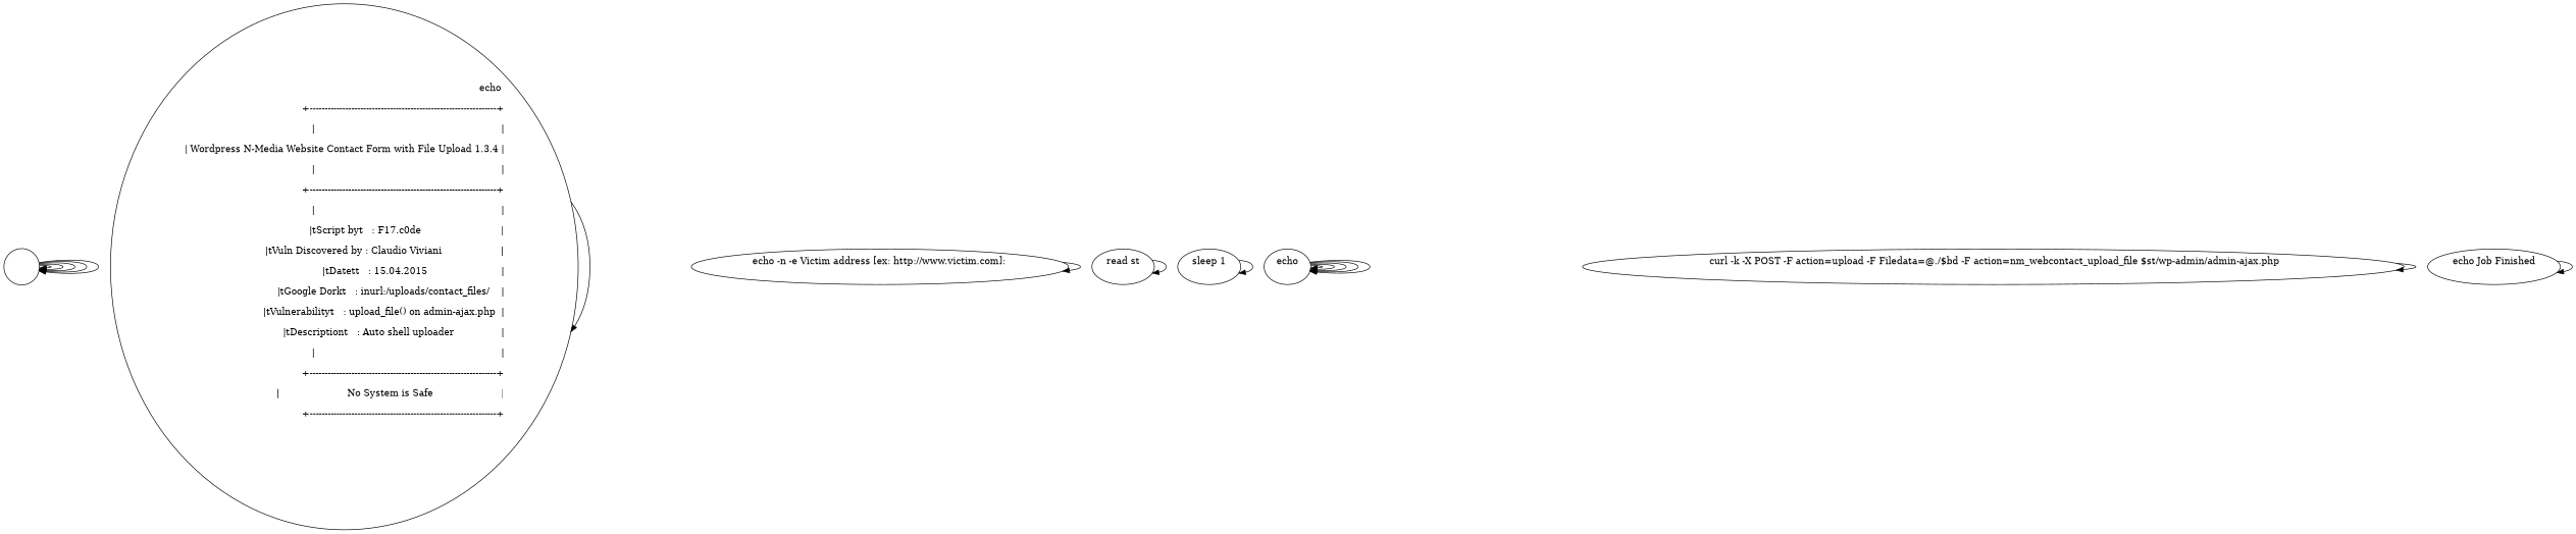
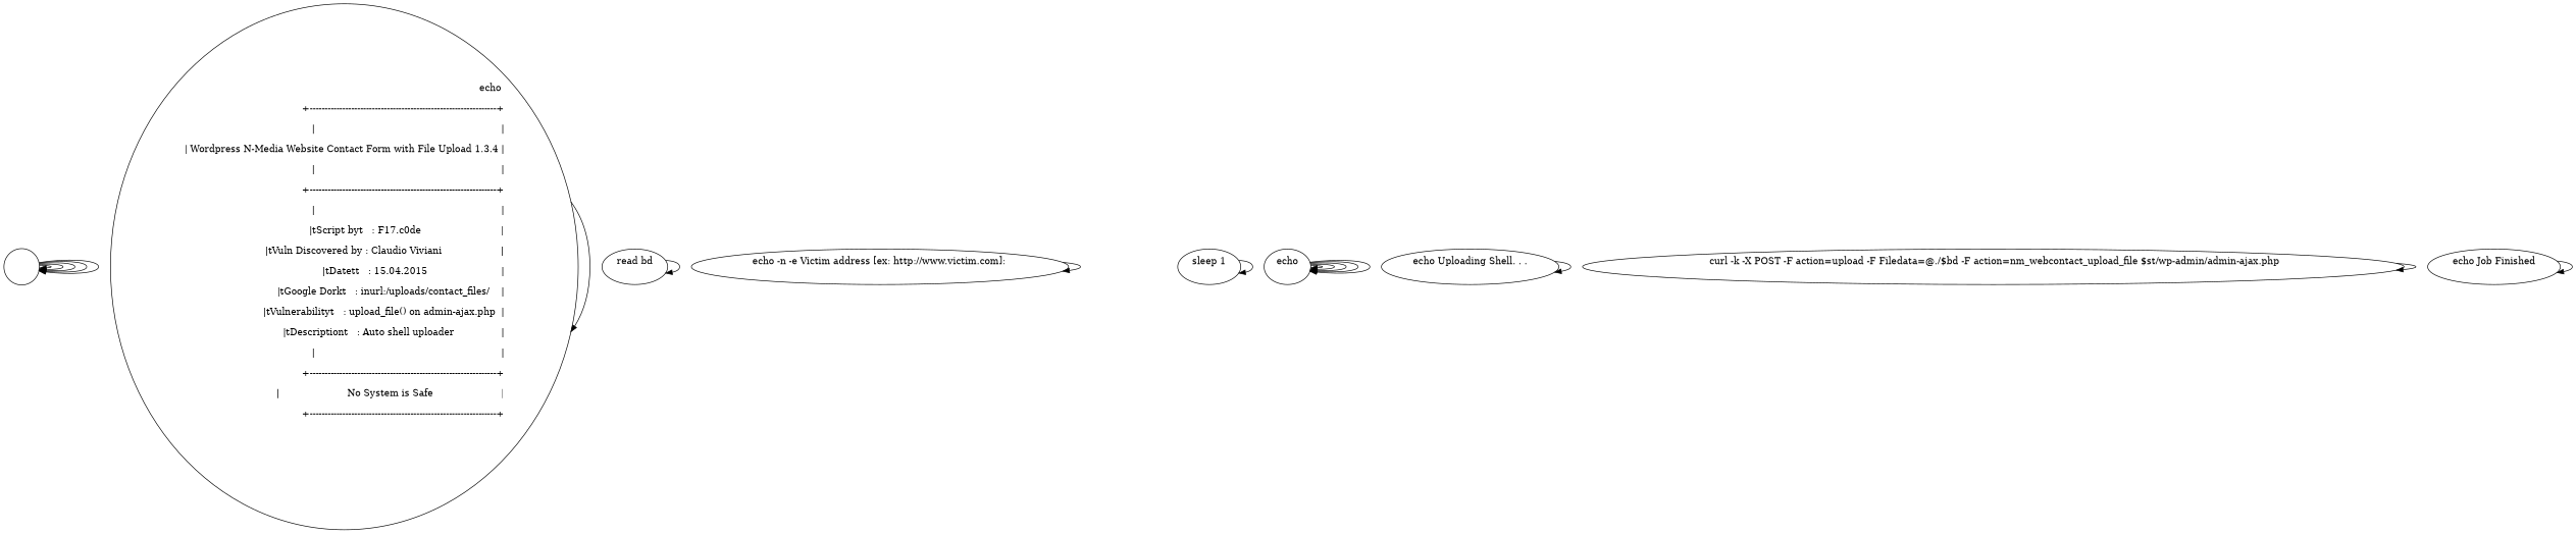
  digraph {
    n1 [label="\r "]
    n2 [label="echo \r\n+---------------------------------------------------------------+\r\n|                                                               |\r\n| Wordpress N-Media Website Contact Form with File Upload 1.3.4 |\r\n|                                                               |\r\n+---------------------------------------------------------------+\r\n|                                                               |\r\n|\tScript by\t   : F17.c0de                           |\r\n|\tVuln Discovered by : Claudio Viviani                    |\r\n|\tDate\t\t   : 15.04.2015                         |\r\n|\tGoogle Dork\t   : inurl:/uploads/contact_files/    |\r\n|\tVulnerability\t   : upload_file() on admin-ajax.php  |\r\n|\tDescription\t   : Auto shell uploader                |\r\n|                                                               |\r\n+---------------------------------------------------------------+\r\n|                       No System is Safe                       |\r\n+---------------------------------------------------------------+\r\n\r "]
+   n3 [label="read bd\r "]
    n4 [label="echo -n -e Victim address [ex: http://www.victim.com]: \r "]
-   n5 [label="read st\r "]
    n6 [label="sleep 1\r "]
    n7 [label="echo\r "]
+   n8 [label="echo Uploading Shell. . .\r "]
    n9 [label="curl -k -X POST -F action=upload -F Filedata=@./$bd -F action=nm_webcontact_upload_file $st/wp-admin/admin-ajax.php\r "]
    n10 [label="echo Job Finished\r "]
    n1 -> n1
    n1 -> n1
    n1 -> n1
    n1 -> n1
    n1 -> n1
    n2 -> n2
+   n3 -> n3
    n4 -> n4
-   n5 -> n5
    n6 -> n6
    n7 -> n7
    n7 -> n7
    n7 -> n7
    n7 -> n7
    n7 -> n7
+   n8 -> n8
    n9 -> n9
    n10 -> n10
  }
